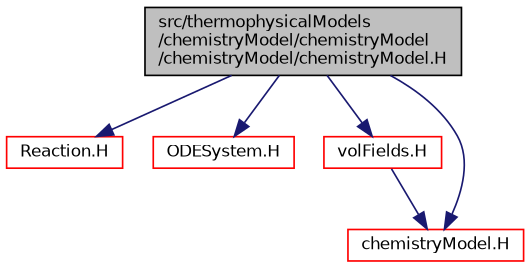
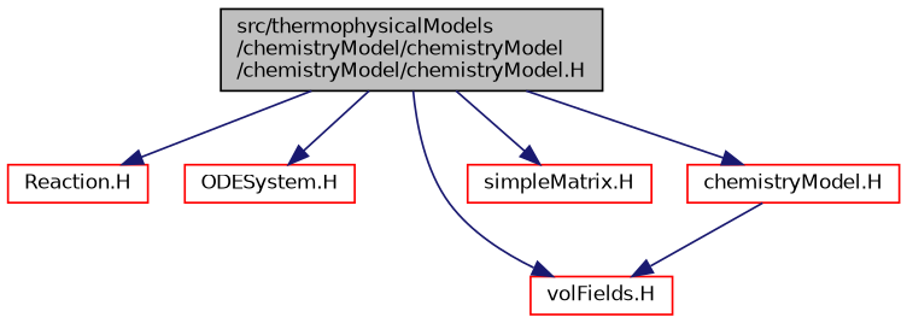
  digraph {
    node [color=red fontname=Helvetica fontsize=10 shape=record]
    edge [color=midnightblue fontname=Helvetica fontsize=10 labelfontname=Helvetica labelfontsize=10 style=solid]
    n1 [color=black fillcolor=grey75 fontcolor=black height=0.2 label="src/thermophysicalModels\l/chemistryModel/chemistryModel\l/chemistryModel/chemistryModel.H" style=filled width=0.4]
    n2 [height=0.2 label="Reaction.H" width=0.4]
    n3 [height=0.2 label="ODESystem.H" width=0.4]
    n4 [height=0.2 label="volFields.H" width=0.4]
+   n5 [height=0.2 label="simpleMatrix.H" width=0.4]
    n6 [height=0.2 label="chemistryModel.H" width=0.4]
    n1 -> n2
    n1 -> n3
    n1 -> n4
+   n1 -> n5
    n1 -> n6
-   n4 -> n6
+   n6 -> n4
  }
